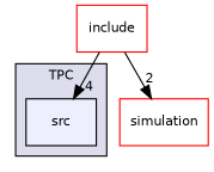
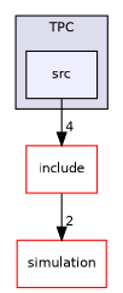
  digraph {
    compound=true
    node [fontname=Helvetica fontsize=10 shape=box color=red]
    edge [labeldistance=1.5 labelfontname=Helvetica labelfontsize=10]
    n1 [fillcolor="#eeeeff" label=src pencolor=black style=filled color=""]
    n2 [label=include]
    n3 [label=simulation]
    subgraph cluster_1 {
      bgcolor="#ddddee"
      fontname=Helvetica
      fontsize=10
      label=TPC
      pencolor=black
      n1
    }
-   n2 -> n1 [headlabel=4]
+   n1 -> n2 [headlabel=4]
    n2 -> n3 [headlabel=2]
  }
